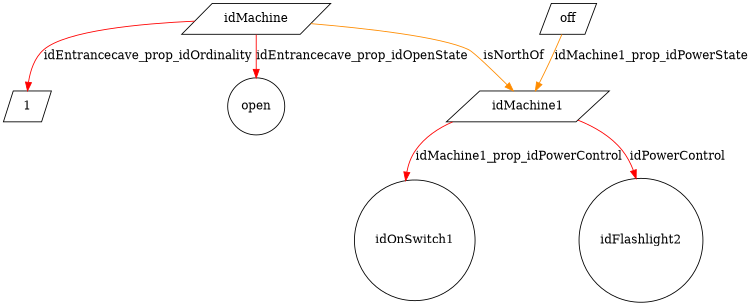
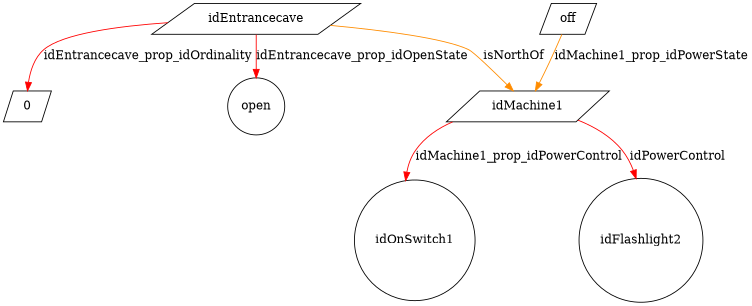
  strict digraph {
    node [shape=parallelogram]
    edge [color=red edge_type=property]
-   idEntrancecave [node_type=entity_node root=root label=idMachine]
-   1
+   idEntrancecave [node_type=entity_node root=root]
+   1 [label=0]
    open [shape=circle]
    idMachine1
    idOnSwitch1 [shape=circle]
    idFlashlight2 [shape=circle]
    off
    idEntrancecave -> 1 [label=idEntrancecave_prop_idOrdinality]
    idEntrancecave -> open [label=idEntrancecave_prop_idOpenState]
    idEntrancecave -> idMachine1 [color=darkorange edge_type=relationship label=isNorthOf]
    idMachine1 -> idOnSwitch1 [label=idMachine1_prop_idPowerControl]
    idMachine1 -> idFlashlight2 [edge_type=relationship label=idPowerControl]
    off -> idMachine1 [color=darkorange label=idMachine1_prop_idPowerState]
  }
